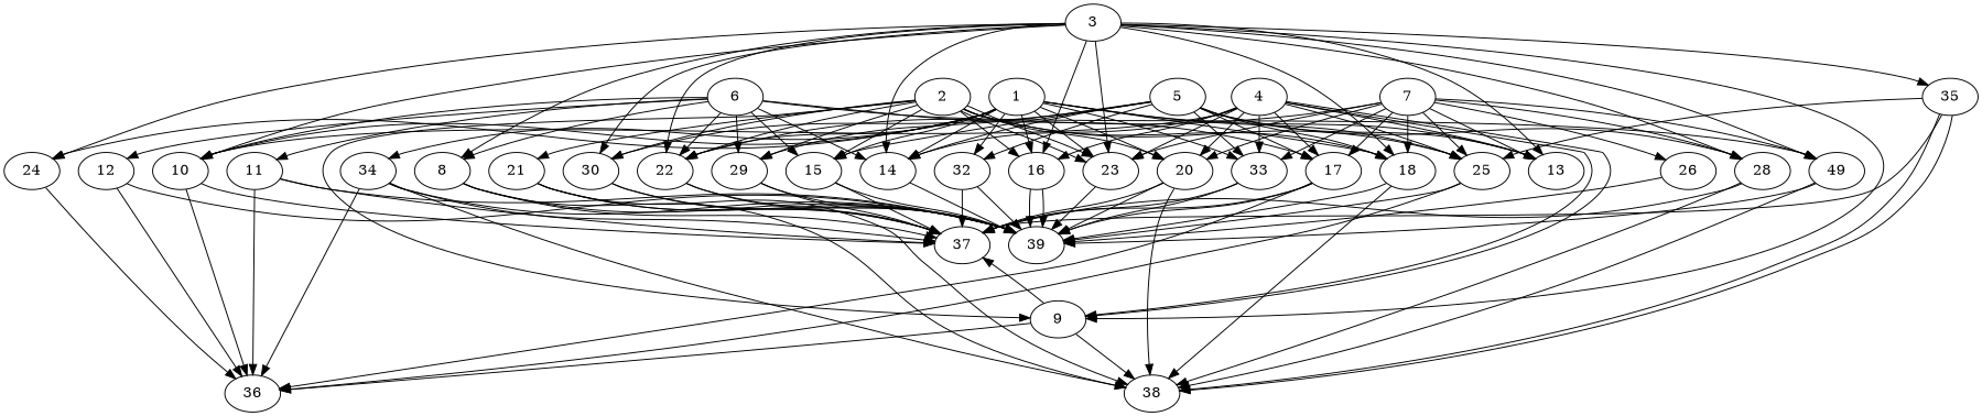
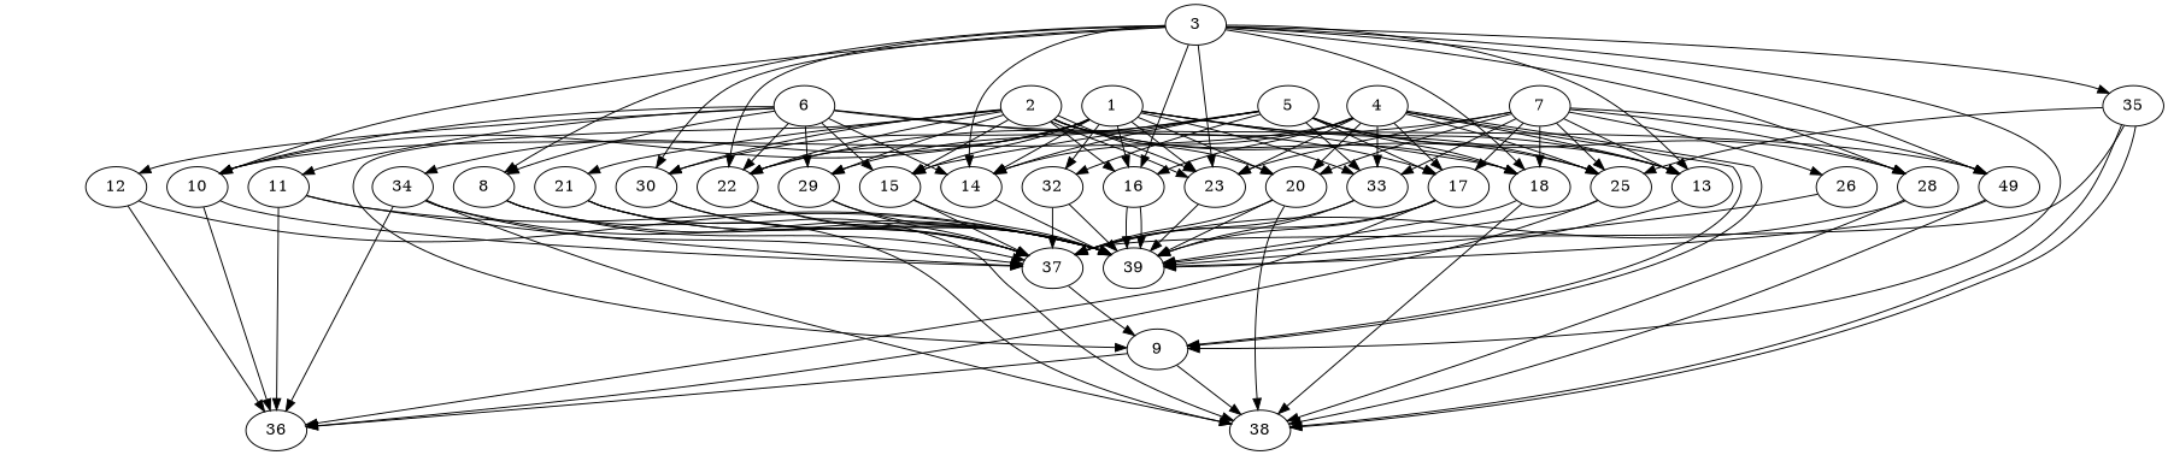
  digraph {
    node [alpha=0.18]
    1 [alpha=0.13 expect_size=1991897131438510702592]
    10 [alpha=0.07 expect_size=3603314493057415512064]
    13 [expect_size=137751086483818288]
    14 [alpha=0.08 expect_size=161513731963246048]
    15 [alpha=0.20 expect_size=1098678473664686456832]
    16 [alpha=0.07 expect_size=4287240992504166744064]
    18 [alpha=0.20 expect_size=12719473986669279232]
    20 [alpha=0.20 expect_size=69697382423610128]
    22 [alpha=0.01 expect_size=136574613658740112]
    23 [alpha=0.04 expect_size=70596323061714872]
-   24 [expect_size=11155495875350737453056]
    25 [expect_size=16448572068501968125952]
    32 [alpha=0.15 expect_size=10226927884309014511616]
    33 [alpha=0.11 expect_size=27864064459481216]
    34 [alpha=0.17 expect_size=7663079069193241600]
    37 [alpha=0.09 expect_size=7119923629624379392]
    36 [alpha=0.05 expect_size=2265688055176623104]
    39 [alpha=0.20 expect_size=10732193226687150]
    38 [alpha=0.11 expect_size=1915816684769427968]
    2 [expect_size=3913842108900835328000]
    9 [alpha=0.07 expect_size=10570752962343022362624]
    21 [alpha=0.09 expect_size=3605033996232951857152]
    29 [alpha=0.12 expect_size=13951632783479668736000]
    30 [alpha=0.07 expect_size=6927494443427692544000]
    3 [alpha=0.02 expect_size=12345856031111182811136]
    8 [alpha=0.02 expect_size=110163260732266016]
    n27 [alpha=0.05 expect_size=731709795241324288 label=49]
    28 [alpha=0.09 expect_size=15635988013974506438656]
    35 [alpha=0.08 expect_size=2584224305424313344]
    4 [alpha=0.01 expect_size=10031012623505758208]
    17 [alpha=0.12 expect_size=190290655028598276096]
    5 [alpha=0.01 expect_size=89852725486888400]
    6 [alpha=0.00 expect_size=17326355041805311934464]
    11 [alpha=0.00 expect_size=2208671936340829]
    12 [expect_size=197132819023759264]
    7 [alpha=0.04 expect_size=3125294442192859824128]
    26 [alpha=0.08 expect_size=573161797762833088]
    1 -> 10
    1 -> 13
    1 -> 14
    1 -> 15
    1 -> 16
    1 -> 18
    1 -> 20
    1 -> 22
    1 -> 23
-   1 -> 24
    1 -> 25
    1 -> 32
    1 -> 33
    1 -> 34
    10 -> 37
    10 -> 36
+   13 -> 39
    14 -> 39
    15 -> 37
    15 -> 39
    16 -> 39
    16 -> 39
    18 -> 39
    18 -> 38
    20 -> 37
    20 -> 39
    20 -> 38
    22 -> 37
    22 -> 39
    23 -> 39
-   24 -> 36
    25 -> 36
    25 -> 39
    32 -> 37
    32 -> 39
    33 -> 37
    33 -> 39
    34 -> 37
    34 -> 36
    34 -> 39
    34 -> 38
    2 -> 15
    2 -> 16
    2 -> 18
    2 -> 20
    2 -> 22
    2 -> 23
    2 -> 23
    2 -> 25
    2 -> 9
    2 -> 21
    2 -> 29
    2 -> 30
-   9 -> 37
+   37 -> 9
    9 -> 36
    9 -> 38
    21 -> 37
    21 -> 39
    21 -> 38
    29 -> 37
    29 -> 39
    30 -> 37
    30 -> 39
    3 -> 10
    3 -> 13
    3 -> 14
    3 -> 16
    3 -> 18
    3 -> 22
    3 -> 23
-   3 -> 24
    3 -> 9
    3 -> 30
    3 -> 8
    3 -> n27
    3 -> 28
    3 -> 35
    8 -> 37
    8 -> 39
    8 -> 38
    n27 -> 39
    n27 -> 38
    28 -> 37
    28 -> 38
    35 -> 25
    35 -> 37
    35 -> 38
    35 -> 38
    4 -> 10
    4 -> 13
    4 -> 14
    4 -> 16
    4 -> 20
    4 -> 23
    4 -> 25
    4 -> 33
    4 -> 9
    4 -> 9
    4 -> 17
    17 -> 37
    17 -> 36
    17 -> 39
    5 -> 13
    5 -> 14
    5 -> 15
    5 -> 18
    5 -> 32
    5 -> 33
    5 -> 29
    5 -> 30
    5 -> 28
    5 -> 17
    6 -> 10
    6 -> 14
    6 -> 15
    6 -> 22
    6 -> 29
    6 -> 8
    6 -> n27
    6 -> 17
    6 -> 11
    6 -> 12
    11 -> 37
    11 -> 36
    11 -> 39
    12 -> 36
    12 -> 39
    7 -> 13
    7 -> 18
    7 -> 20
    7 -> 22
    7 -> 23
    7 -> 25
    7 -> 33
    7 -> n27
    7 -> 28
    7 -> 17
    7 -> 26
    26 -> 39
  }
